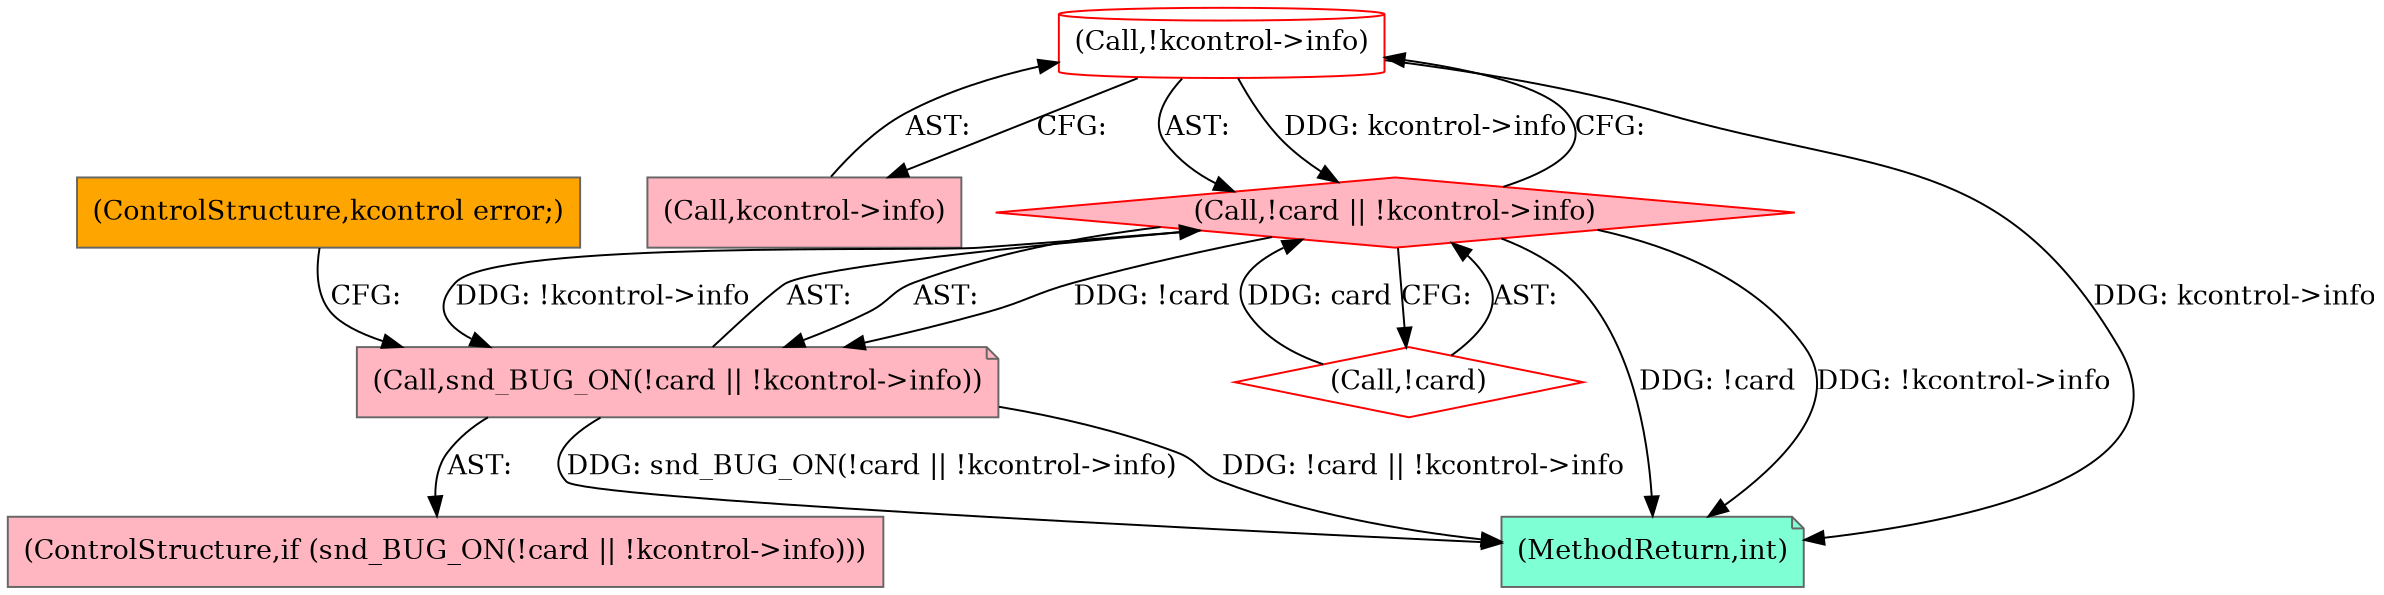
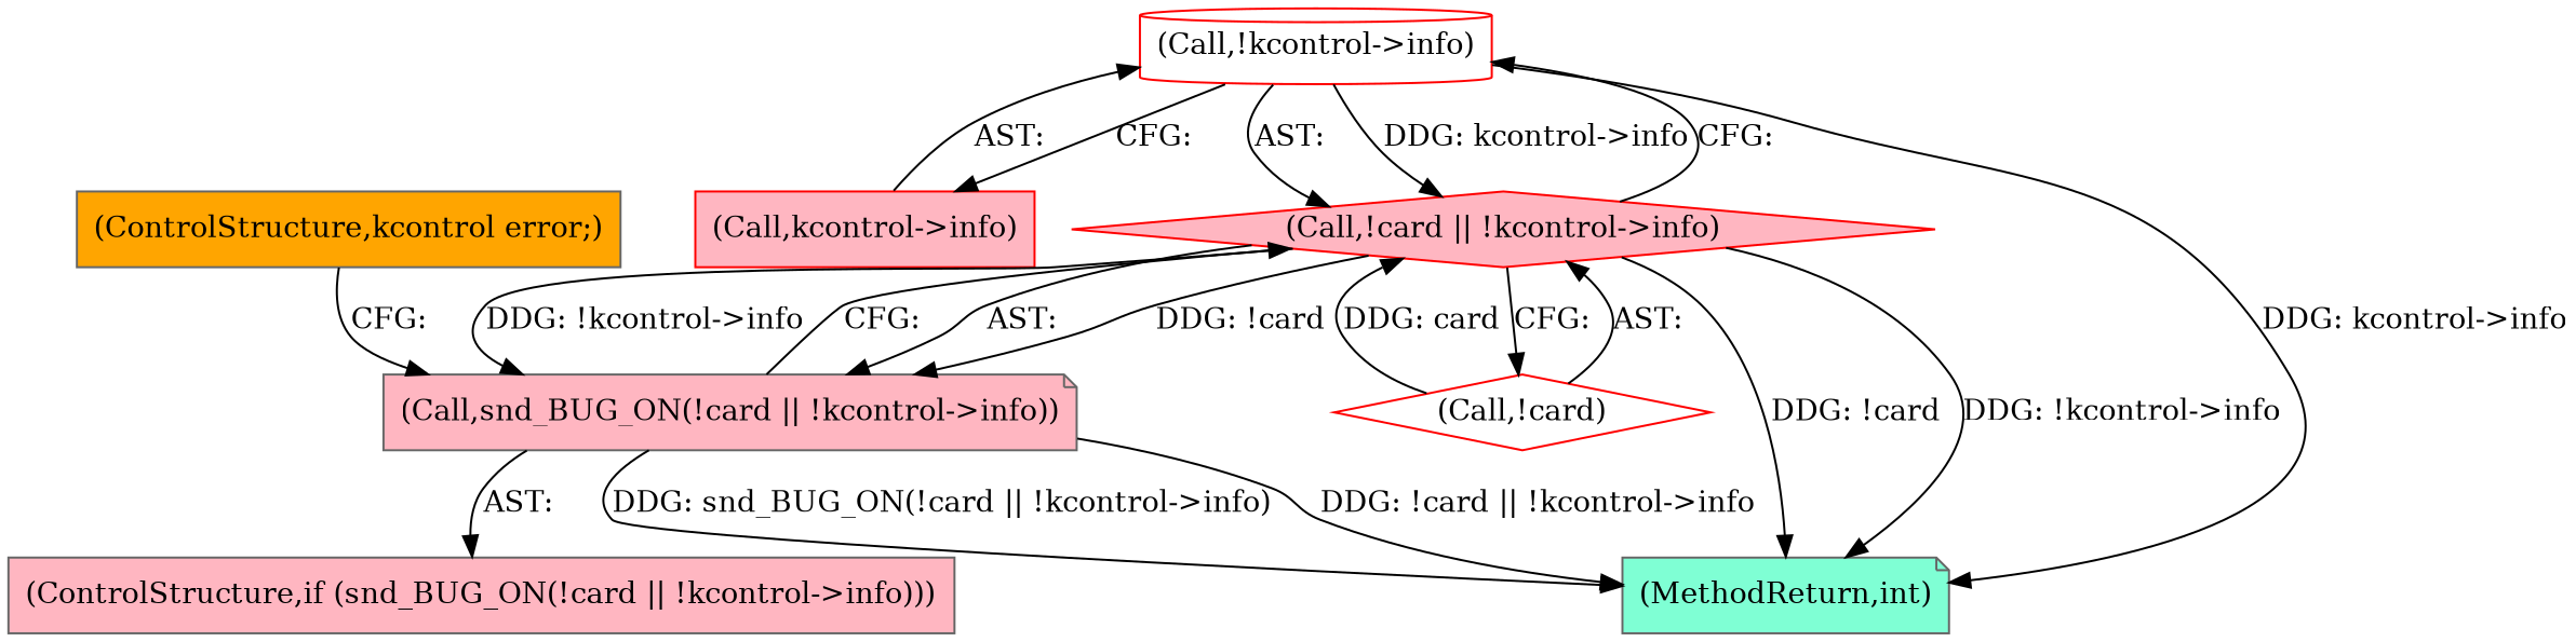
  digraph {
    node [color=red fillcolor=lightpink shape=box style=filled]
    n1 [fillcolor=white label="(Call,!kcontrol->info)" shape=cylinder]
    n2 [label="(Call,!card || !kcontrol->info)" shape=diamond]
-   n3 [color=gray40 label="(Call,kcontrol->info)"]
+   n3 [label="(Call,kcontrol->info)"]
    n4 [color=gray40 fillcolor=aquamarine label="(MethodReturn,int)" shape=note]
    n5 [color=gray40 label="(Call,snd_BUG_ON(!card || !kcontrol->info))" shape=note]
    n6 [fillcolor=white label="(Call,!card)" shape=diamond]
    n7 [color=gray40 label="(ControlStructure,if (snd_BUG_ON(!card || !kcontrol->info)))"]
    n8 [color=gray40 fillcolor=orange label="(ControlStructure,kcontrol error;)"]
    n1 -> n2 [label="AST: "]
    n1 -> n2 [label="DDG: kcontrol->info"]
    n1 -> n3 [label="CFG: "]
    n1 -> n4 [label="DDG: kcontrol->info"]
    n2 -> n1 [label="CFG: "]
    n2 -> n4 [label="DDG: !card"]
    n2 -> n4 [label="DDG: !kcontrol->info"]
    n2 -> n5 [label="AST: "]
    n2 -> n5 [label="DDG: !card"]
    n2 -> n5 [label="DDG: !kcontrol->info"]
    n2 -> n6 [label="CFG: "]
    n3 -> n1 [label="AST: "]
-   n5 -> n2 [label="AST: "]
+   n5 -> n2 [label="CFG: "]
    n5 -> n4 [label="DDG: snd_BUG_ON(!card || !kcontrol->info)"]
    n5 -> n4 [label="DDG: !card || !kcontrol->info"]
    n5 -> n7 [label="AST: "]
    n6 -> n2 [label="AST: "]
    n6 -> n2 [label="DDG: card"]
    n8 -> n5 [label="CFG: "]
  }
